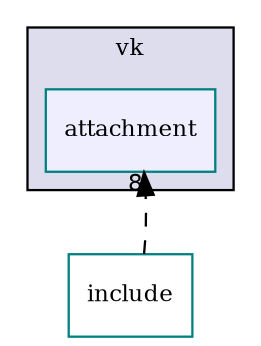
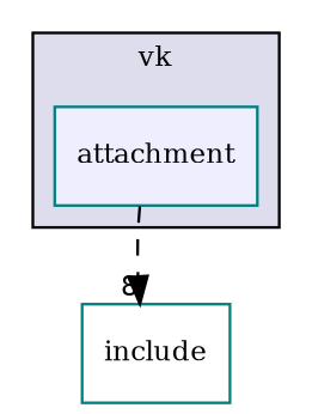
  digraph {
    compound=true
    fontname="DejaVu Serif"
    node [fontname="DejaVu Serif" fontsize=10 shape=box style=filled color=teal]
    n1 [fillcolor="#eeeeff" label=attachment pencolor=black]
    n2 [fillcolor=white label=include]
    subgraph cluster_1 {
      bgcolor="#ddddee"
      fontsize=10
      label=vk
      pencolor=black
      n1
    }
-   n2 -> n1 [headlabel=8 labeldistance=1.5 labelfontname=Helvetica labelfontsize=10 style=dashed fontname="DejaVu Serif"]
+   n1 -> n2 [headlabel=8 labeldistance=1.5 labelfontname=Helvetica labelfontsize=10 style=dashed fontname="DejaVu Serif"]
  }
